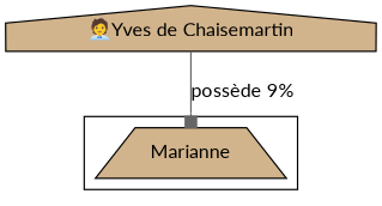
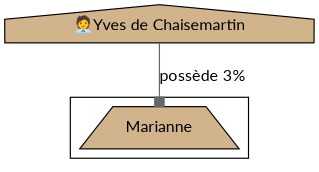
  digraph {
    rankdir=TB
    fontname=Lato
    node [style=filled fillcolor=tan fontname=Lato]
    n1 [label=Marianne shape=trapezium]
    n2 [label="🧑‍💼Yves de Chaisemartin" shape=house]
    subgraph cluster_1 {
      n1
    }
    subgraph sub_2 {
      n2
    }
-   n2 -> n1 [label="possède 9%" color=gray40 arrowhead=box fontname=Lato]
+   n2 -> n1 [label="possède 3%" color=gray40 arrowhead=box fontname=Lato]
  }
